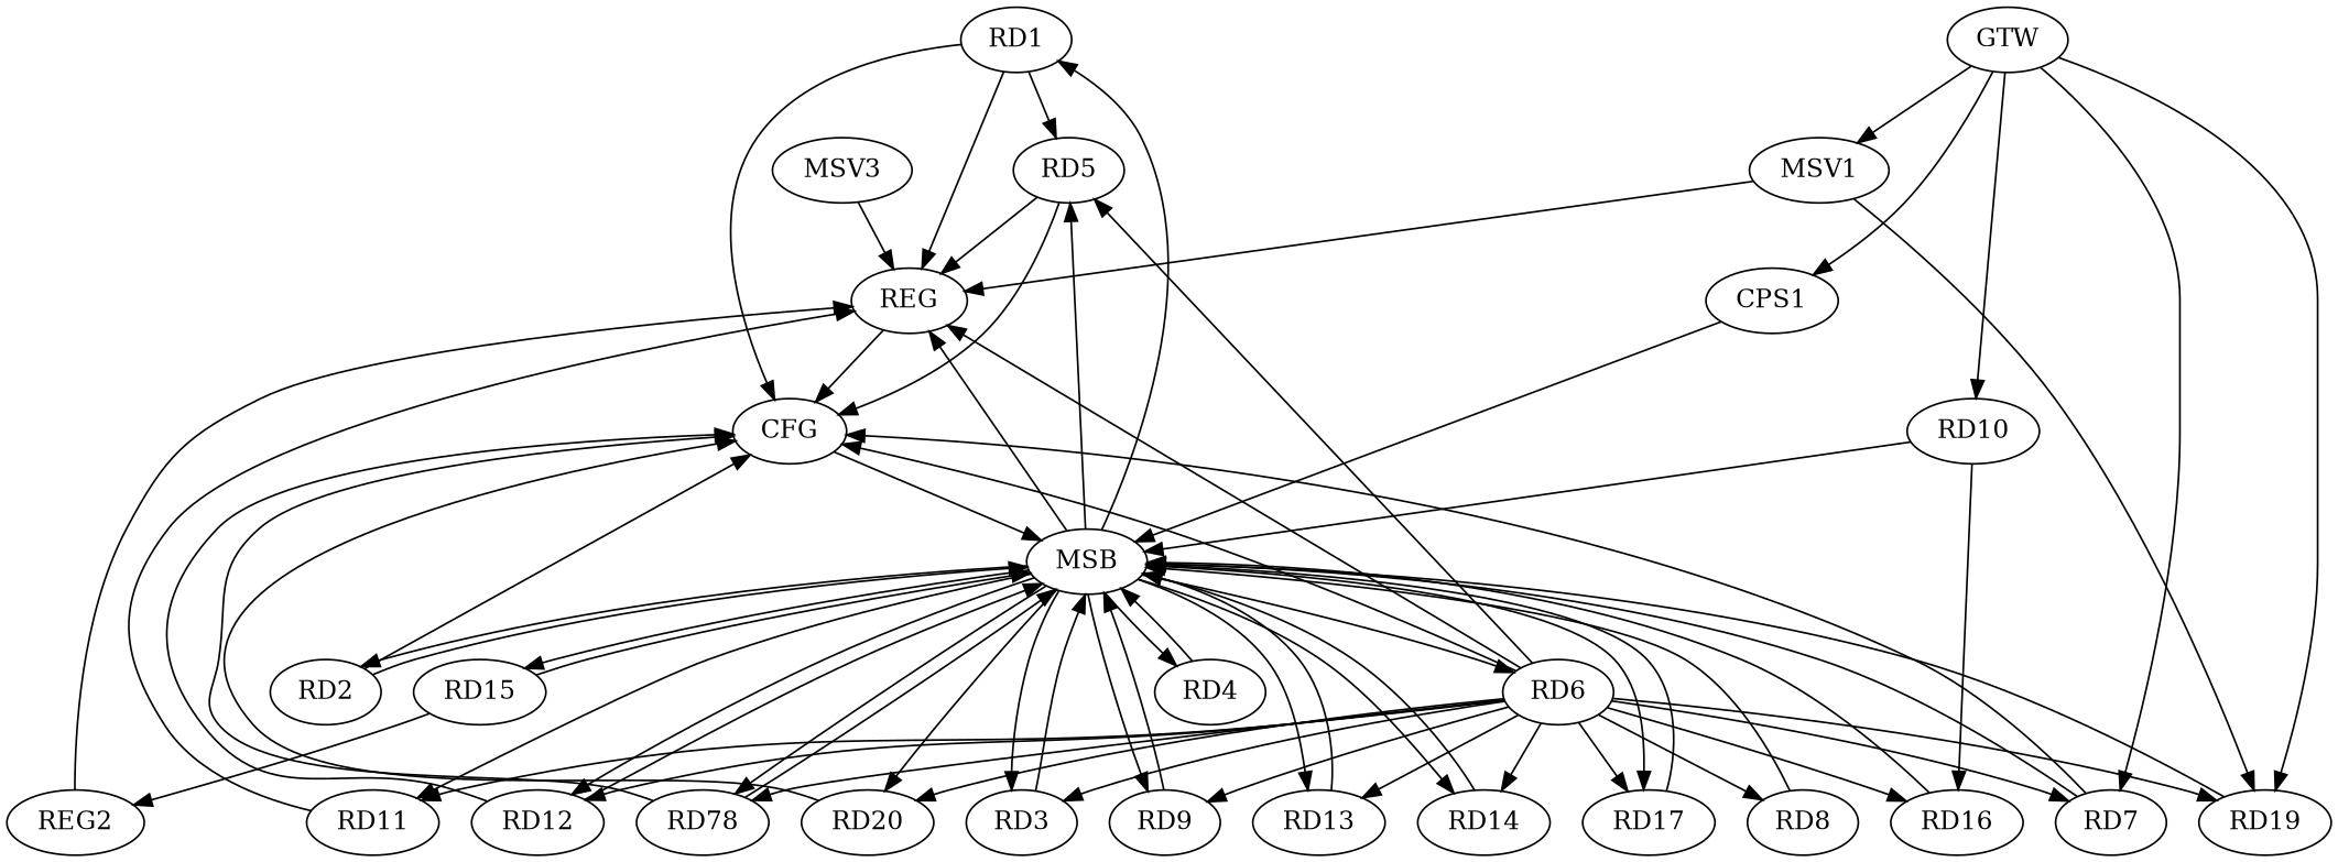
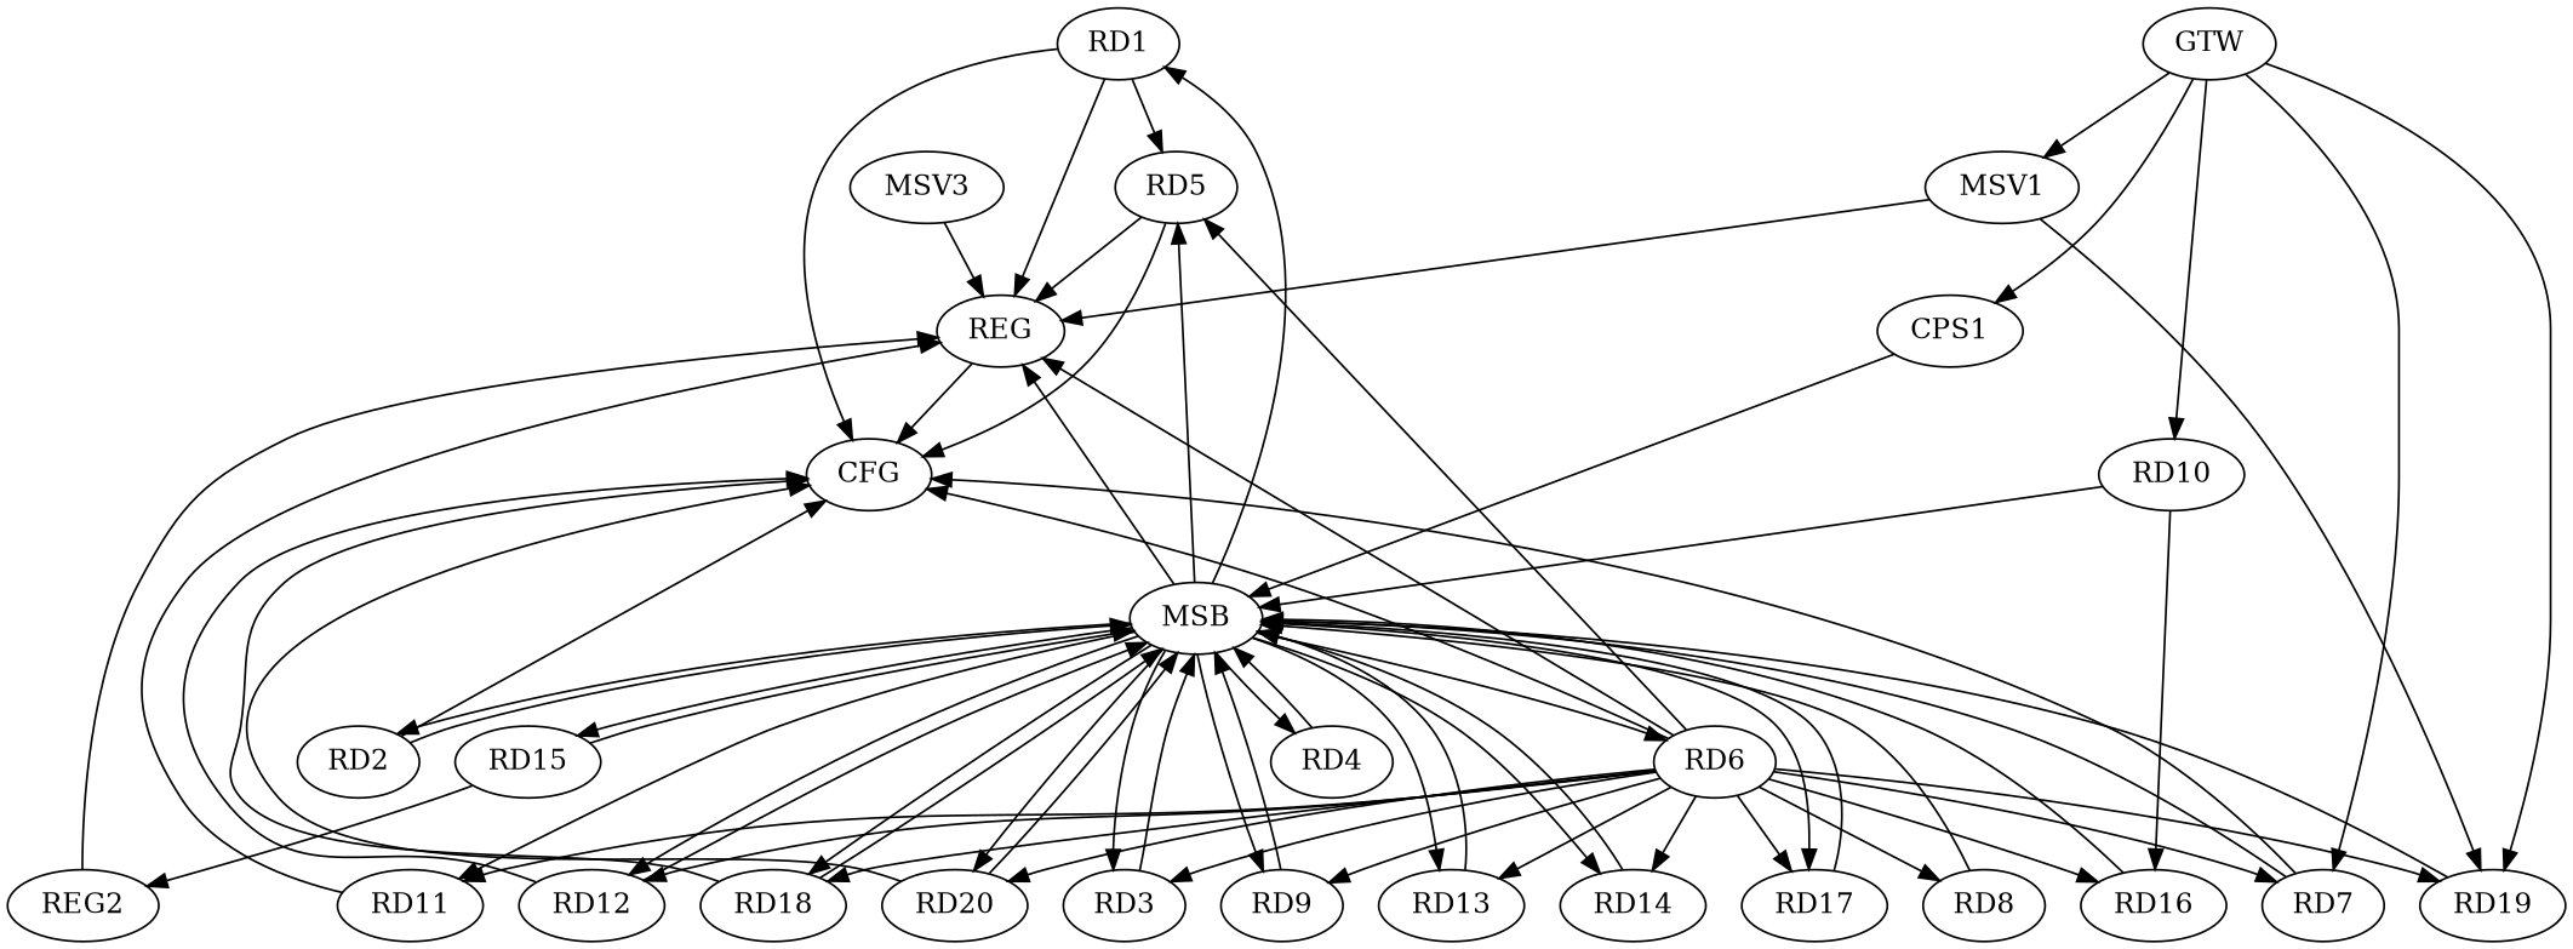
  strict digraph {
    n1 [label=RD1]
    n2 [label=RD5]
    n3 [label=REG]
    n4 [label=CFG]
    n5 [label=RD2]
    n6 [label=MSB]
    n7 [label=RD3]
    n8 [label=RD4]
    n9 [label=RD6]
    n10 [label=RD9]
    n11 [label=RD11]
    n12 [label=RD12]
    n13 [label=RD13]
    n14 [label=RD14]
    n15 [label=RD17]
-   n16 [label=RD78]
+   n16 [label=RD18]
    n17 [label=RD20]
    n18 [label=RD15]
    n19 [label=RD7]
    n20 [label=RD8]
    n21 [label=RD16]
    n22 [label=RD19]
    n23 [label=MSV3]
    n24 [label=RD10]
    n25 [label=REG2]
    n26 [label=CPS1]
    n27 [label=GTW]
    n28 [label=MSV1]
    n1 -> n2
    n1 -> n3
    n1 -> n4
    n2 -> n3
    n2 -> n4
    n3 -> n4
    n5 -> n4
    n5 -> n6
    n6 -> n1
    n6 -> n2
    n6 -> n3
    n6 -> n5
    n6 -> n7
    n6 -> n8
    n6 -> n9
    n6 -> n10
    n6 -> n11
    n6 -> n12
    n6 -> n13
    n6 -> n14
    n6 -> n15
    n6 -> n16
    n6 -> n17
    n6 -> n18
    n7 -> n6
    n8 -> n6
    n9 -> n2
    n9 -> n3
    n9 -> n4
    n9 -> n7
    n9 -> n10
    n9 -> n11
    n9 -> n12
    n9 -> n13
    n9 -> n14
    n9 -> n15
    n9 -> n16
    n9 -> n17
    n9 -> n19
    n9 -> n20
    n9 -> n21
    n9 -> n22
    n10 -> n6
    n11 -> n3
    n12 -> n4
    n12 -> n6
    n13 -> n6
    n14 -> n6
    n15 -> n6
    n16 -> n4
    n16 -> n6
    n17 -> n4
-   n4 -> n6
+   n17 -> n6
    n18 -> n6
    n18 -> n25
    n19 -> n4
    n19 -> n6
    n20 -> n6
    n21 -> n6
    n22 -> n6
    n23 -> n3
    n24 -> n6
    n24 -> n21
    n25 -> n3
    n26 -> n6
    n27 -> n19
    n27 -> n22
    n27 -> n24
    n27 -> n26
    n27 -> n28
    n28 -> n3
    n28 -> n22
  }
